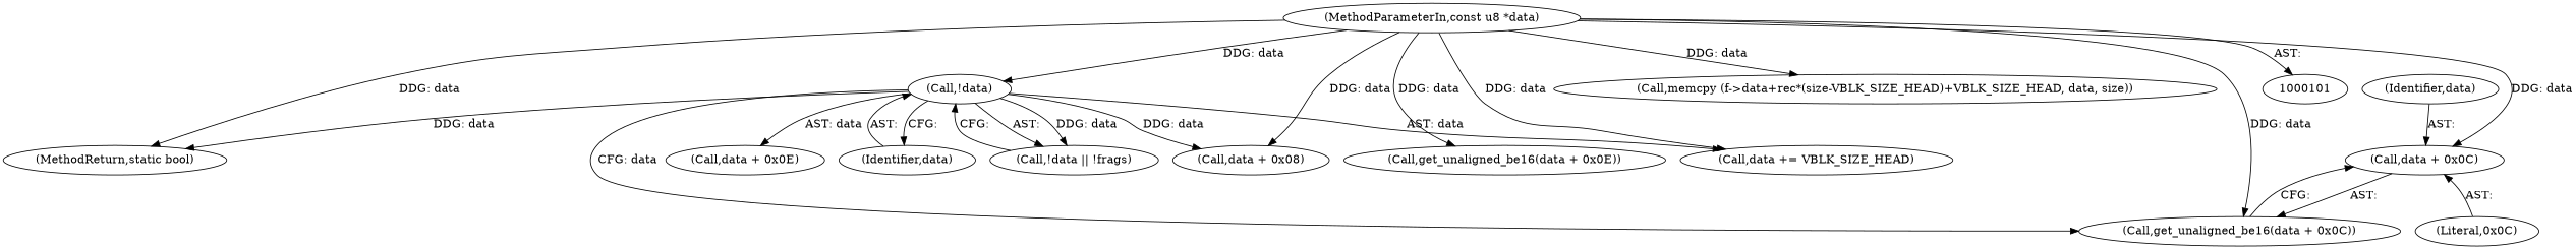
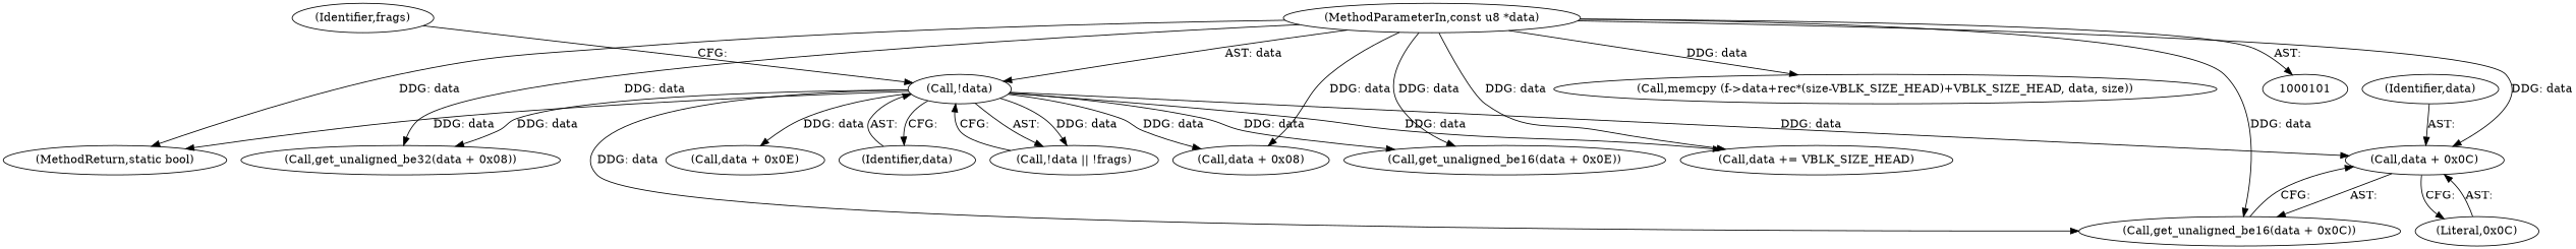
  digraph {
    n1 [label="(Call,data + 0x0C)"]
    n2 [label="(Call,get_unaligned_be16(data + 0x0C))"]
    n3 [label="(Literal,0x0C)"]
    n4 [label="(MethodParameterIn,const u8 *data)"]
    n5 [label="(Call,!data)"]
    n6 [label="(MethodReturn,static bool)"]
+   n7 [label="(Call,get_unaligned_be32(data + 0x08))"]
    n8 [label="(Call,memcpy (f->data+rec*(size-VBLK_SIZE_HEAD)+VBLK_SIZE_HEAD, data, size))"]
    n9 [label="(Call,data += VBLK_SIZE_HEAD)"]
    n10 [label="(Call,data + 0x08)"]
    n11 [label="(Call,get_unaligned_be16(data + 0x0E))"]
    1000101
    n13 [label="(Call,data + 0x0E)"]
    n14 [label="(Identifier,data)"]
    n15 [label="(Call,!data || !frags)"]
    n16 [label="(Identifier,data)"]
+   n17 [label="(Identifier,frags)"]
    n1 -> n2 [label="AST: "]
+   n1 -> n3 [label="CFG: "]
    n2 -> n1 [label="CFG: "]
    n3 -> n1 [label="AST: "]
    n4 -> n1 [label="DDG: data"]
    n4 -> n2 [label="DDG: data"]
-   n4 -> n5 [label="DDG: data"]
+   n4 -> n5 [label="AST: data"]
    n4 -> n6 [label="DDG: data"]
+   n4 -> n7 [label="DDG: data"]
    n4 -> n8 [label="DDG: data"]
    n4 -> n9 [label="DDG: data"]
    n4 -> n10 [label="DDG: data"]
    n4 -> n11 [label="DDG: data"]
    n4 -> 1000101 [label="AST: "]
-   n5 -> n2 [label="CFG: data"]
+   n5 -> n1 [label="DDG: data"]
+   n5 -> n2 [label="DDG: data"]
    n5 -> n6 [label="DDG: data"]
-   n5 -> n9 [label="AST: data"]
+   n5 -> n7 [label="DDG: data"]
+   n5 -> n9 [label="DDG: data"]
    n5 -> n10 [label="DDG: data"]
-   n5 -> n13 [label="AST: data"]
+   n5 -> n11 [label="DDG: data"]
+   n5 -> n13 [label="DDG: data"]
    n5 -> n14 [label="CFG: "]
    n5 -> n15 [label="AST: "]
    n5 -> n15 [label="DDG: data"]
    n14 -> n5 [label="AST: "]
    n15 -> n5 [label="CFG: "]
    n16 -> n1 [label="AST: "]
+   n17 -> n5 [label="CFG: "]
  }
